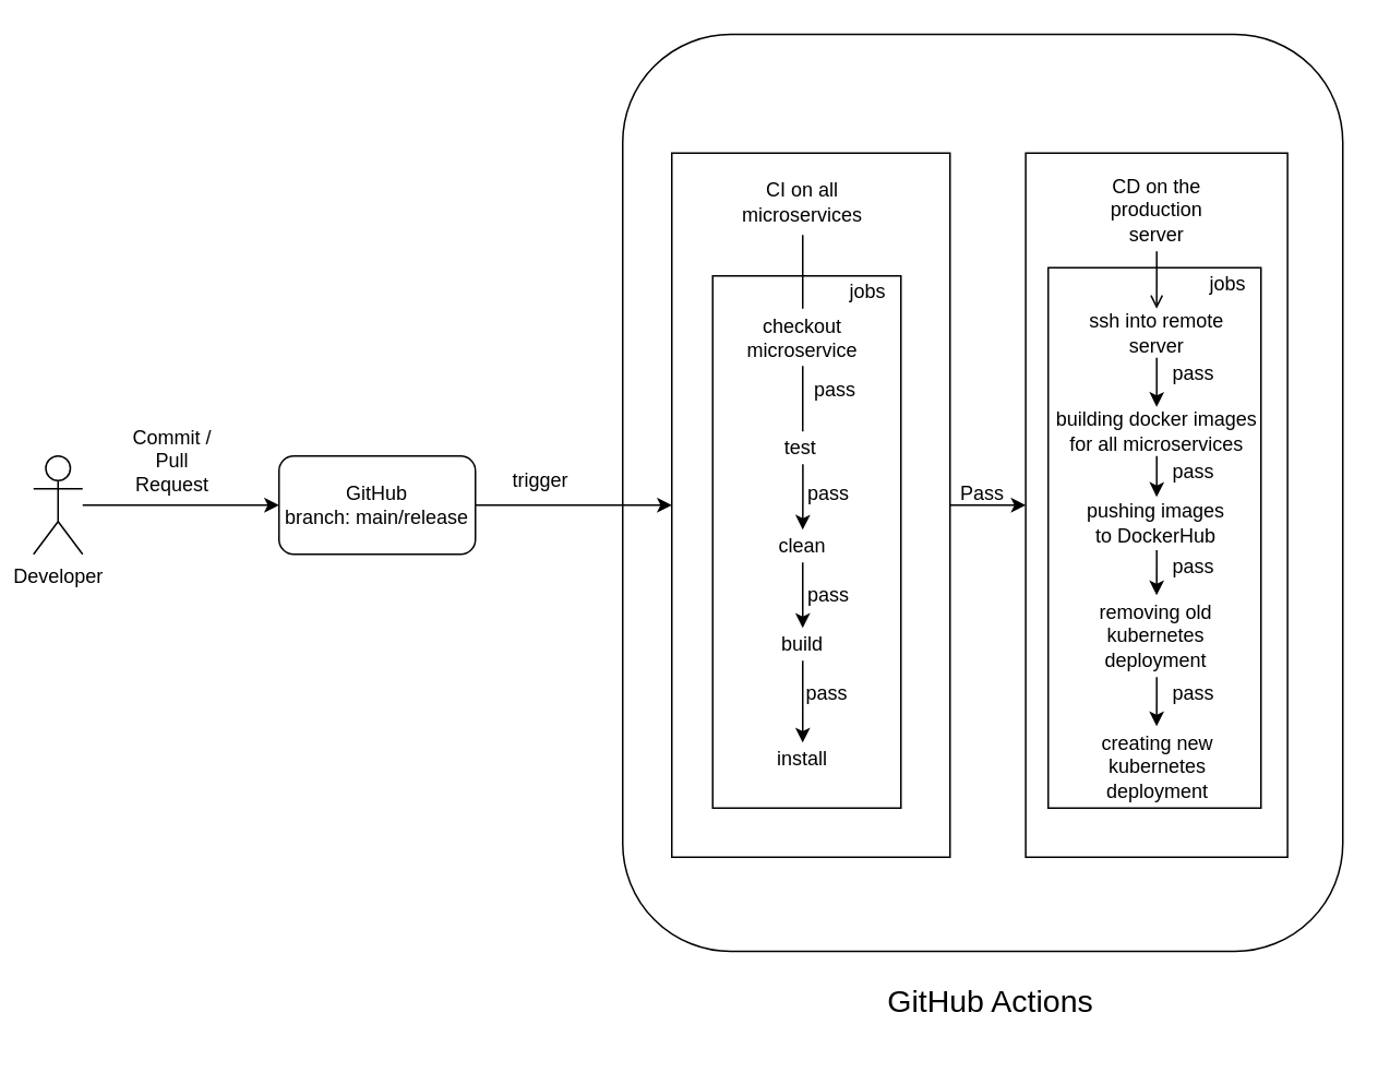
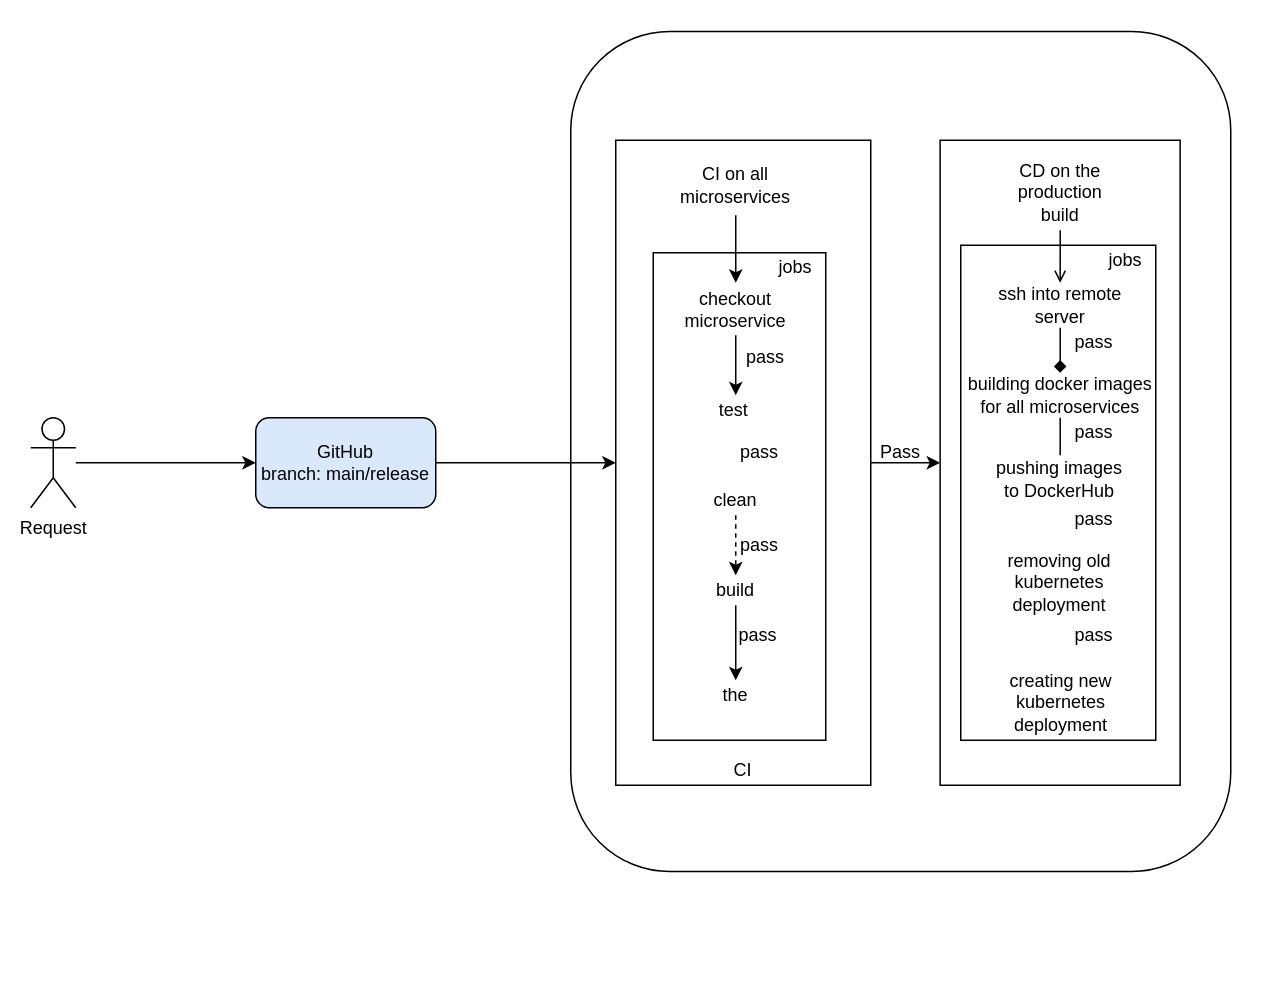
  <mxCell id="0" />
  <mxCell id="1" parent="0" />
- <mxCell id="2" value="GitHub&lt;br&gt;branch: main/release" style="rounded=1;whiteSpace=wrap;html=1;" vertex="1" parent="1"><mxGeometry x="170" y="278" width="120" height="60" as="geometry" /></mxCell>
+ <mxCell id="2" value="GitHub&lt;br&gt;branch: main/release" style="rounded=1;whiteSpace=wrap;html=1;fillColor=#dae8fc;" vertex="1" parent="1"><mxGeometry x="170" y="278" width="120" height="60" as="geometry" /></mxCell>
  <mxCell id="3" value="" style="endArrow=classic;html=1;entryX=0;entryY=0.5;entryDx=0;entryDy=0;" edge="1" parent="1" source="18" target="2"><mxGeometry width="50" height="50" relative="1" as="geometry"><mxPoint x="60" y="218" as="sourcePoint" /><mxPoint x="60" y="228" as="targetPoint" /></mxGeometry></mxCell>
- <mxCell id="4" value="Commit / Pull Request" style="text;html=1;strokeColor=none;fillColor=none;align=center;verticalAlign=middle;whiteSpace=wrap;rounded=0;" vertex="1" parent="1"><mxGeometry x="80" y="250.5" width="50" height="60" as="geometry" /></mxCell>
  <mxCell id="5" value="" style="endArrow=classic;html=1;exitX=1;exitY=0.5;exitDx=0;exitDy=0;" edge="1" parent="1" source="2" target="7"><mxGeometry width="50" height="50" relative="1" as="geometry"><mxPoint x="220" y="193" as="sourcePoint" /><mxPoint x="315" y="153" as="targetPoint" /></mxGeometry></mxCell>
  <mxCell id="6" value="Pass" style="rounded=1;whiteSpace=wrap;html=1;fillColor=none;" vertex="1" parent="1"><mxGeometry x="380" y="20.5" width="440" height="560" as="geometry" /></mxCell>
  <mxCell id="7" value="" style="rounded=0;whiteSpace=wrap;html=1;fillColor=none;" vertex="1" parent="1"><mxGeometry x="410" y="93" width="170" height="430" as="geometry" /></mxCell>
- <mxCell id="8" style="edgeStyle=orthogonalEdgeStyle;rounded=0;orthogonalLoop=1;jettySize=auto;html=1;endArrow=none;" edge="1" parent="1" source="9" target="12"><mxGeometry relative="1" as="geometry" /></mxCell>
+ <mxCell id="8" style="edgeStyle=orthogonalEdgeStyle;rounded=0;orthogonalLoop=1;jettySize=auto;html=1;" edge="1" parent="1" source="9" target="12"><mxGeometry relative="1" as="geometry" /></mxCell>
  <mxCell id="9" value="CI on all microservices" style="text;html=1;strokeColor=none;fillColor=none;align=center;verticalAlign=middle;whiteSpace=wrap;rounded=0;" vertex="1" parent="1"><mxGeometry x="435" y="103" width="110" height="40" as="geometry" /></mxCell>
- <mxCell id="11" style="edgeStyle=orthogonalEdgeStyle;rounded=0;orthogonalLoop=1;jettySize=auto;html=1;entryX=0.5;entryY=0;entryDx=0;entryDy=0;endArrow=none;" edge="1" parent="1" source="12" target="14"><mxGeometry relative="1" as="geometry" /></mxCell>
+ <mxCell id="10" value="CI" style="text;html=1;strokeColor=none;fillColor=none;align=center;verticalAlign=middle;whiteSpace=wrap;rounded=0;" vertex="1" parent="1"><mxGeometry x="475" y="503" width="40" height="20" as="geometry" /></mxCell>
+ <mxCell id="11" style="edgeStyle=orthogonalEdgeStyle;rounded=0;orthogonalLoop=1;jettySize=auto;html=1;entryX=0.5;entryY=0;entryDx=0;entryDy=0;" edge="1" parent="1" source="12" target="14"><mxGeometry relative="1" as="geometry" /></mxCell>
  <mxCell id="12" value="checkout microservice" style="text;html=1;strokeColor=none;fillColor=none;align=center;verticalAlign=middle;whiteSpace=wrap;rounded=0;" vertex="1" parent="1"><mxGeometry x="435" y="188" width="110" height="35" as="geometry" /></mxCell>
- <mxCell id="13" style="edgeStyle=orthogonalEdgeStyle;rounded=0;orthogonalLoop=1;jettySize=auto;html=1;entryX=0.5;entryY=0;entryDx=0;entryDy=0;" edge="1" parent="1" source="14" target="21"><mxGeometry relative="1" as="geometry" /></mxCell>
  <mxCell id="14" value="test&amp;nbsp;" style="text;html=1;strokeColor=none;fillColor=none;align=center;verticalAlign=middle;whiteSpace=wrap;rounded=0;" vertex="1" parent="1"><mxGeometry x="453.75" y="263" width="72.5" height="20" as="geometry" /></mxCell>
  <mxCell id="15" value="" style="rounded=0;whiteSpace=wrap;html=1;fillColor=none;" vertex="1" parent="1"><mxGeometry x="626.25" y="93" width="160" height="430" as="geometry" /></mxCell>
- <mxCell id="16" value="&lt;font style=&quot;font-size: 19px&quot;&gt;GitHub Actions&lt;/font&gt;" style="text;html=1;strokeColor=none;fillColor=none;align=center;verticalAlign=middle;whiteSpace=wrap;rounded=0;" vertex="1" parent="1"><mxGeometry x="530" y="583" width="150" height="57" as="geometry" /></mxCell>
- <mxCell id="17" value="trigger" style="text;html=1;strokeColor=none;fillColor=none;align=center;verticalAlign=middle;whiteSpace=wrap;rounded=0;" vertex="1" parent="1"><mxGeometry x="310" y="283" width="40" height="20" as="geometry" /></mxCell>
- <mxCell id="18" value="Developer" style="shape=umlActor;verticalLabelPosition=bottom;verticalAlign=top;html=1;fillColor=none;" vertex="1" parent="1"><mxGeometry x="20" y="278" width="30" height="60" as="geometry" /></mxCell>
+ <mxCell id="18" value="Request" style="shape=umlActor;verticalLabelPosition=bottom;verticalAlign=top;html=1;fillColor=none;" vertex="1" parent="1"><mxGeometry x="20" y="278" width="30" height="60" as="geometry" /></mxCell>
  <mxCell id="19" value="" style="endArrow=classic;html=1;exitX=1;exitY=0.5;exitDx=0;exitDy=0;entryX=0;entryY=0.5;entryDx=0;entryDy=0;" edge="1" parent="1" source="7" target="15"><mxGeometry width="50" height="50" relative="1" as="geometry"><mxPoint x="560" y="233" as="sourcePoint" /><mxPoint x="610" y="183" as="targetPoint" /></mxGeometry></mxCell>
- <mxCell id="20" style="edgeStyle=orthogonalEdgeStyle;rounded=0;orthogonalLoop=1;jettySize=auto;html=1;entryX=0.5;entryY=0;entryDx=0;entryDy=0;" edge="1" parent="1" source="21" target="23"><mxGeometry relative="1" as="geometry" /></mxCell>
+ <mxCell id="20" style="edgeStyle=orthogonalEdgeStyle;rounded=0;orthogonalLoop=1;jettySize=auto;html=1;entryX=0.5;entryY=0;entryDx=0;entryDy=0;dashed=1;" edge="1" parent="1" source="21" target="23"><mxGeometry relative="1" as="geometry" /></mxCell>
  <mxCell id="21" value="clean" style="text;html=1;strokeColor=none;fillColor=none;align=center;verticalAlign=middle;whiteSpace=wrap;rounded=0;" vertex="1" parent="1"><mxGeometry x="455" y="323" width="70" height="20" as="geometry" /></mxCell>
  <mxCell id="22" style="edgeStyle=orthogonalEdgeStyle;rounded=0;orthogonalLoop=1;jettySize=auto;html=1;" edge="1" parent="1" source="23" target="24"><mxGeometry relative="1" as="geometry" /></mxCell>
  <mxCell id="23" value="build" style="text;html=1;strokeColor=none;fillColor=none;align=center;verticalAlign=middle;whiteSpace=wrap;rounded=0;" vertex="1" parent="1"><mxGeometry x="470" y="383" width="40" height="20" as="geometry" /></mxCell>
- <mxCell id="24" value="install" style="text;html=1;strokeColor=none;fillColor=none;align=center;verticalAlign=middle;whiteSpace=wrap;rounded=0;" vertex="1" parent="1"><mxGeometry x="470" y="453" width="40" height="20" as="geometry" /></mxCell>
+ <mxCell id="24" value="the" style="text;html=1;strokeColor=none;fillColor=none;align=center;verticalAlign=middle;whiteSpace=wrap;rounded=0;" vertex="1" parent="1"><mxGeometry x="470" y="453" width="40" height="20" as="geometry" /></mxCell>
  <mxCell id="25" value="pass" style="text;html=1;strokeColor=none;fillColor=none;align=center;verticalAlign=middle;whiteSpace=wrap;rounded=0;" vertex="1" parent="1"><mxGeometry x="490" y="228" width="40" height="20" as="geometry" /></mxCell>
  <mxCell id="26" value="pass" style="text;html=1;strokeColor=none;fillColor=none;align=center;verticalAlign=middle;whiteSpace=wrap;rounded=0;" vertex="1" parent="1"><mxGeometry x="486.25" y="290.5" width="40" height="20" as="geometry" /></mxCell>
  <mxCell id="27" value="pass" style="text;html=1;strokeColor=none;fillColor=none;align=center;verticalAlign=middle;whiteSpace=wrap;rounded=0;" vertex="1" parent="1"><mxGeometry x="486.25" y="353" width="40" height="20" as="geometry" /></mxCell>
  <mxCell id="28" value="pass" style="text;html=1;strokeColor=none;fillColor=none;align=center;verticalAlign=middle;whiteSpace=wrap;rounded=0;" vertex="1" parent="1"><mxGeometry x="485" y="413" width="40" height="20" as="geometry" /></mxCell>
- <mxCell id="29" style="edgeStyle=orthogonalEdgeStyle;rounded=0;orthogonalLoop=1;jettySize=auto;html=1;entryX=0.5;entryY=0;entryDx=0;entryDy=0;" edge="1" parent="1" source="30" target="34"><mxGeometry relative="1" as="geometry" /></mxCell>
+ <mxCell id="29" style="edgeStyle=orthogonalEdgeStyle;rounded=0;orthogonalLoop=1;jettySize=auto;html=1;entryX=0.5;entryY=0;entryDx=0;entryDy=0;endArrow=diamond;" edge="1" parent="1" source="30" target="34"><mxGeometry relative="1" as="geometry" /></mxCell>
  <mxCell id="30" value="ssh into remote server" style="text;html=1;strokeColor=none;fillColor=none;align=center;verticalAlign=middle;whiteSpace=wrap;rounded=0;" vertex="1" parent="1"><mxGeometry x="660" y="188" width="92.5" height="30" as="geometry" /></mxCell>
  <mxCell id="31" value="" style="rounded=0;whiteSpace=wrap;html=1;fillColor=none;" vertex="1" parent="1"><mxGeometry x="435" y="168" width="115" height="325" as="geometry" /></mxCell>
  <mxCell id="32" value="jobs" style="text;html=1;strokeColor=none;fillColor=none;align=center;verticalAlign=middle;whiteSpace=wrap;rounded=0;" vertex="1" parent="1"><mxGeometry x="510" y="168" width="40" height="20" as="geometry" /></mxCell>
- <mxCell id="33" style="edgeStyle=orthogonalEdgeStyle;rounded=0;orthogonalLoop=1;jettySize=auto;html=1;entryX=0.5;entryY=0;entryDx=0;entryDy=0;" edge="1" parent="1" source="34" target="36"><mxGeometry relative="1" as="geometry" /></mxCell>
+ <mxCell id="33" style="edgeStyle=orthogonalEdgeStyle;rounded=0;orthogonalLoop=1;jettySize=auto;html=1;entryX=0.5;entryY=0;entryDx=0;entryDy=0;endArrow=none;" edge="1" parent="1" source="34" target="36"><mxGeometry relative="1" as="geometry" /></mxCell>
  <mxCell id="34" value="building docker images for all microservices" style="text;html=1;strokeColor=none;fillColor=none;align=center;verticalAlign=middle;whiteSpace=wrap;rounded=0;" vertex="1" parent="1"><mxGeometry x="640" y="248" width="132.5" height="30" as="geometry" /></mxCell>
- <mxCell id="35" style="edgeStyle=orthogonalEdgeStyle;rounded=0;orthogonalLoop=1;jettySize=auto;html=1;entryX=0.5;entryY=0;entryDx=0;entryDy=0;" edge="1" parent="1" source="36" target="38"><mxGeometry relative="1" as="geometry" /></mxCell>
  <mxCell id="36" value="pushing images to DockerHub" style="text;html=1;strokeColor=none;fillColor=none;align=center;verticalAlign=middle;whiteSpace=wrap;rounded=0;" vertex="1" parent="1"><mxGeometry x="661.25" y="303" width="90" height="32.5" as="geometry" /></mxCell>
- <mxCell id="37" style="edgeStyle=orthogonalEdgeStyle;rounded=0;orthogonalLoop=1;jettySize=auto;html=1;entryX=0.5;entryY=0;entryDx=0;entryDy=0;" edge="1" parent="1" source="38" target="39"><mxGeometry relative="1" as="geometry" /></mxCell>
  <mxCell id="38" value="removing old kubernetes deployment" style="text;html=1;strokeColor=none;fillColor=none;align=center;verticalAlign=middle;whiteSpace=wrap;rounded=0;" vertex="1" parent="1"><mxGeometry x="656.25" y="363" width="100" height="50" as="geometry" /></mxCell>
  <mxCell id="39" value="creating new kubernetes deployment" style="text;html=1;strokeColor=none;fillColor=none;align=center;verticalAlign=middle;whiteSpace=wrap;rounded=0;" vertex="1" parent="1"><mxGeometry x="657.5" y="443" width="97.5" height="50" as="geometry" /></mxCell>
  <mxCell id="40" style="edgeStyle=orthogonalEdgeStyle;rounded=0;orthogonalLoop=1;jettySize=auto;html=1;entryX=0.5;entryY=0;entryDx=0;entryDy=0;endArrow=open;" edge="1" parent="1" source="41" target="30"><mxGeometry relative="1" as="geometry" /></mxCell>
- <mxCell id="41" value="CD on the production server" style="text;html=1;strokeColor=none;fillColor=none;align=center;verticalAlign=middle;whiteSpace=wrap;rounded=0;" vertex="1" parent="1"><mxGeometry x="663.75" y="103" width="85" height="50" as="geometry" /></mxCell>
+ <mxCell id="41" value="CD on the production build" style="text;html=1;strokeColor=none;fillColor=none;align=center;verticalAlign=middle;whiteSpace=wrap;rounded=0;" vertex="1" parent="1"><mxGeometry x="663.75" y="103" width="85" height="50" as="geometry" /></mxCell>
  <mxCell id="42" value="pass" style="text;html=1;strokeColor=none;fillColor=none;align=center;verticalAlign=middle;whiteSpace=wrap;rounded=0;" vertex="1" parent="1"><mxGeometry x="708.75" y="278" width="40" height="20" as="geometry" /></mxCell>
  <mxCell id="43" value="pass" style="text;html=1;strokeColor=none;fillColor=none;align=center;verticalAlign=middle;whiteSpace=wrap;rounded=0;" vertex="1" parent="1"><mxGeometry x="708.75" y="218" width="40" height="20" as="geometry" /></mxCell>
  <mxCell id="44" value="pass" style="text;html=1;strokeColor=none;fillColor=none;align=center;verticalAlign=middle;whiteSpace=wrap;rounded=0;" vertex="1" parent="1"><mxGeometry x="708.75" y="335.5" width="40" height="20" as="geometry" /></mxCell>
  <mxCell id="45" value="pass" style="text;html=1;strokeColor=none;fillColor=none;align=center;verticalAlign=middle;whiteSpace=wrap;rounded=0;" vertex="1" parent="1"><mxGeometry x="708.75" y="413" width="40" height="20" as="geometry" /></mxCell>
  <mxCell id="46" value="" style="rounded=0;whiteSpace=wrap;html=1;fillColor=none;" vertex="1" parent="1"><mxGeometry x="640" y="163" width="130" height="330" as="geometry" /></mxCell>
  <mxCell id="47" value="jobs" style="text;html=1;strokeColor=none;fillColor=none;align=center;verticalAlign=middle;whiteSpace=wrap;rounded=0;" vertex="1" parent="1"><mxGeometry x="730" y="163" width="40" height="20" as="geometry" /></mxCell>
